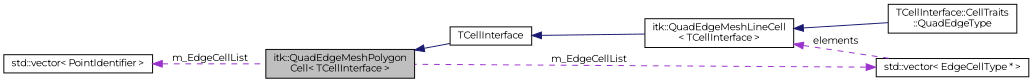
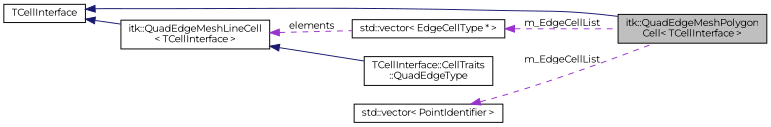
  digraph {
    fontname=Montserrat
    rankdir=LR
    node [color=black fillcolor=white fontname=Montserrat fontsize=10 shape=record style=filled]
    edge [color=midnightblue dir=back fontname=Montserrat fontsize=10 labelfontname=Helvetica labelfontsize=10 style=solid]
    n1 [fillcolor=grey75 fontcolor=black height=0.2 label="itk::QuadEdgeMeshPolygon\lCell\< TCellInterface \>" width=0.4]
    n2 [height=0.2 label=TCellInterface width=0.4]
    n3 [height=0.2 label="itk::QuadEdgeMeshLineCell\l\< TCellInterface \>" width=0.4]
    n4 [height=0.2 label="std::vector\< EdgeCellType * \>" width=0.4]
    n5 [height=0.2 label="TCellInterface::CellTraits\l::QuadEdgeType" width=0.4]
    n6 [height=0.2 label="std::vector\< PointIdentifier \>" width=0.4]
-   n1 -> n2
+   n2 -> n1
    n2 -> n3
    n3 -> n4 [color=darkorchid3 label=" elements" style=dashed]
    n3 -> n5
    n4 -> n1 [color=darkorchid3 label=" m_EdgeCellList" style=dashed]
    n6 -> n1 [color=darkorchid3 label=" m_EdgeCellList" style=dashed]
  }
